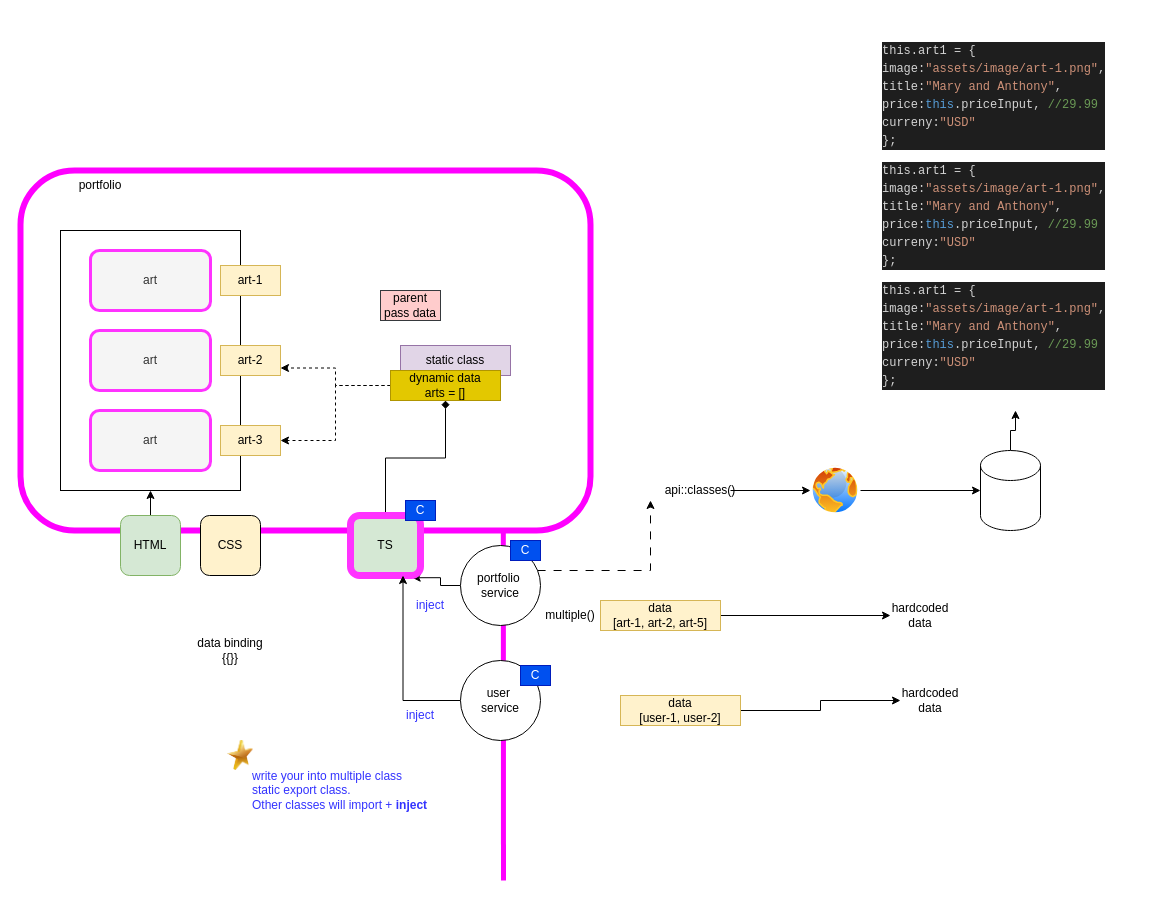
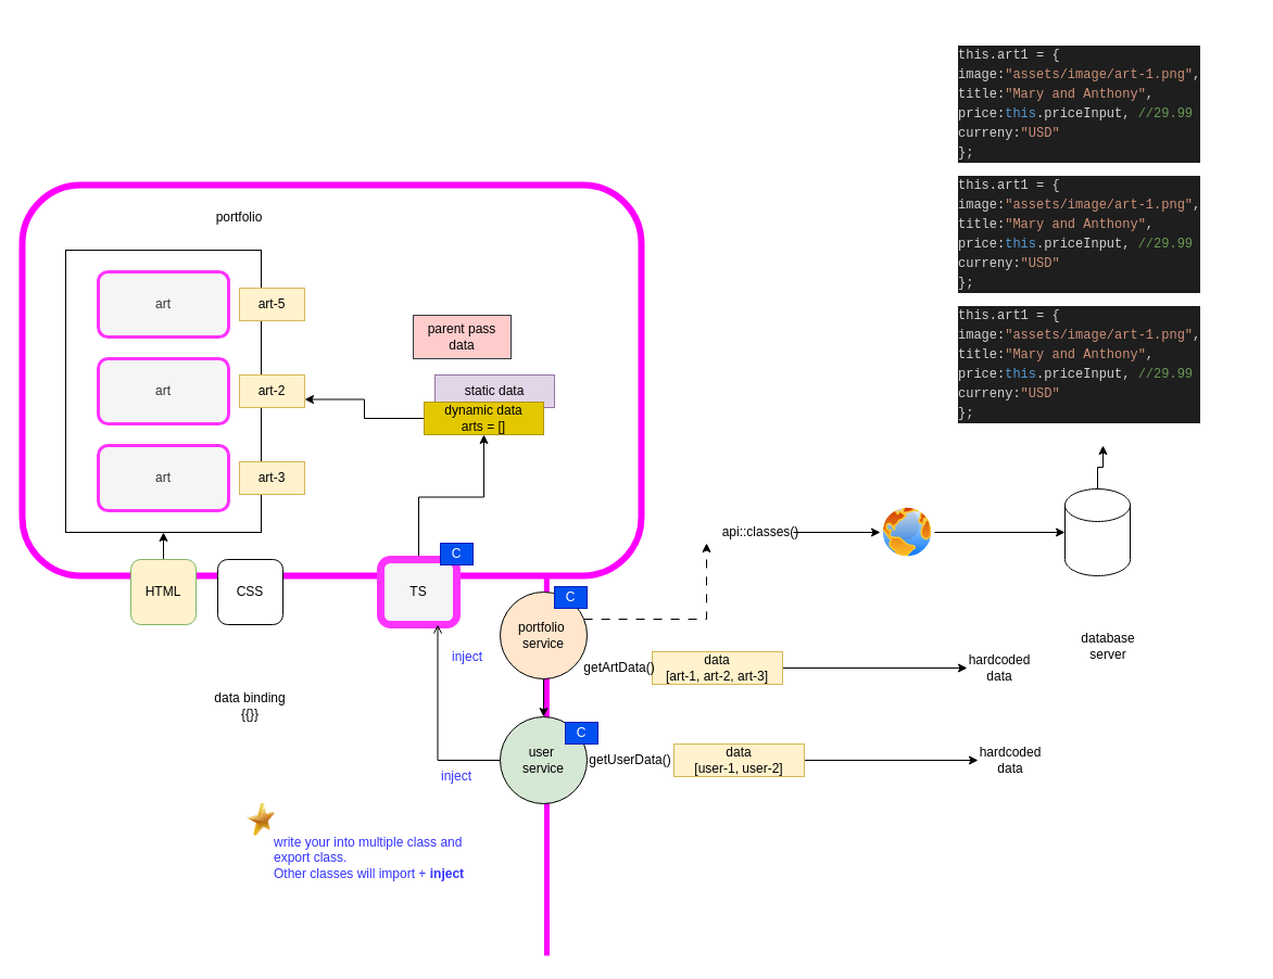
  <mxCell id="0" />
  <mxCell id="1" parent="0" />
  <mxCell id="2" value="" style="endArrow=none;html=1;rounded=0;entryX=0.847;entryY=1.005;entryDx=0;entryDy=0;entryPerimeter=0;strokeColor=#FF00FF;strokeWidth=5;" parent="1" target="3" edge="1"><mxGeometry width="50" height="50" relative="1" as="geometry"><mxPoint x="503" y="880" as="sourcePoint" /><mxPoint x="590" y="510" as="targetPoint" /></mxGeometry></mxCell>
  <mxCell id="3" value="" style="rounded=1;whiteSpace=wrap;html=1;strokeColor=#FF00FF;strokeWidth=6;" parent="1" vertex="1"><mxGeometry x="20" y="170" width="570" height="360" as="geometry" /></mxCell>
  <mxCell id="4" value="" style="rounded=0;whiteSpace=wrap;html=1;" parent="1" vertex="1"><mxGeometry x="60" y="230" width="180" height="260" as="geometry" /></mxCell>
- <mxCell id="5" value="portfolio" style="text;html=1;strokeColor=none;fillColor=none;align=center;verticalAlign=middle;whiteSpace=wrap;rounded=0;" parent="1" vertex="1"><mxGeometry x="70" y="170" width="60" height="30" as="geometry" /></mxCell>
+ <mxCell id="5" value="portfolio" style="text;html=1;strokeColor=none;fillColor=none;align=center;verticalAlign=middle;whiteSpace=wrap;rounded=0;" parent="1" vertex="1"><mxGeometry x="190" y="185" width="60" height="30" as="geometry" /></mxCell>
  <mxCell id="6" value="art" style="rounded=1;whiteSpace=wrap;html=1;fillColor=#f5f5f5;fontColor=#333333;strokeColor=#FF33FF;strokeWidth=3;" parent="1" vertex="1"><mxGeometry x="90" y="250" width="120" height="60" as="geometry" /></mxCell>
  <mxCell id="7" value="art" style="rounded=1;whiteSpace=wrap;html=1;fillColor=#f5f5f5;fontColor=#333333;strokeColor=#FF33FF;strokeWidth=3;" parent="1" vertex="1"><mxGeometry x="90" y="330" width="120" height="60" as="geometry" /></mxCell>
  <mxCell id="8" value="art" style="rounded=1;whiteSpace=wrap;html=1;fillColor=#f5f5f5;fontColor=#333333;strokeColor=#FF33FF;strokeWidth=3;" parent="1" vertex="1"><mxGeometry x="90" y="410" width="120" height="60" as="geometry" /></mxCell>
- <mxCell id="9" style="edgeStyle=orthogonalEdgeStyle;rounded=0;orthogonalLoop=1;jettySize=auto;html=1;entryX=0.881;entryY=1.037;entryDx=0;entryDy=0;entryPerimeter=0;" parent="1" source="11" target="20" edge="1"><mxGeometry relative="1" as="geometry" /></mxCell>
+ <mxCell id="9" style="edgeStyle=orthogonalEdgeStyle;rounded=0;orthogonalLoop=1;jettySize=auto;html=1;" parent="1" source="11" target="38" edge="1"><mxGeometry relative="1" as="geometry" /></mxCell>
  <mxCell id="10" style="edgeStyle=orthogonalEdgeStyle;rounded=0;orthogonalLoop=1;jettySize=auto;html=1;dashed=1;dashPattern=8 8;strokeWidth=1;" edge="1" parent="1" source="11"><mxGeometry relative="1" as="geometry"><mxPoint x="650" y="500" as="targetPoint" /><Array as="points"><mxPoint x="650" y="570" /></Array></mxGeometry></mxCell>
- <mxCell id="11" value="portfolio&amp;nbsp;&lt;br&gt;service" style="ellipse;whiteSpace=wrap;html=1;aspect=fixed;" parent="1" vertex="1"><mxGeometry x="460" y="545" width="80" height="80" as="geometry" /></mxCell>
+ <mxCell id="11" value="portfolio&amp;nbsp;&lt;br&gt;service" style="ellipse;whiteSpace=wrap;html=1;aspect=fixed;fillColor=#ffe6cc;" parent="1" vertex="1"><mxGeometry x="460" y="545" width="80" height="80" as="geometry" /></mxCell>
  <mxCell id="12" style="edgeStyle=orthogonalEdgeStyle;rounded=0;orthogonalLoop=1;jettySize=auto;html=1;entryX=0.5;entryY=1;entryDx=0;entryDy=0;" parent="1" source="13" target="44" edge="1"><mxGeometry relative="1" as="geometry" /></mxCell>
  <mxCell id="13" value="" style="shape=cylinder3;whiteSpace=wrap;html=1;boundedLbl=1;backgroundOutline=1;size=15;" parent="1" vertex="1"><mxGeometry x="980" y="450" width="60" height="80" as="geometry" /></mxCell>
  <mxCell id="14" style="edgeStyle=orthogonalEdgeStyle;rounded=0;orthogonalLoop=1;jettySize=auto;html=1;entryX=0;entryY=0.5;entryDx=0;entryDy=0;entryPerimeter=0;" parent="1" source="15" target="13" edge="1"><mxGeometry relative="1" as="geometry" /></mxCell>
  <mxCell id="15" value="" style="image;aspect=fixed;perimeter=ellipsePerimeter;html=1;align=center;shadow=0;dashed=0;spacingTop=3;image=img/lib/active_directory/internet_globe.svg;" parent="1" vertex="1"><mxGeometry x="810" y="465" width="50" height="50" as="geometry" /></mxCell>
+ <mxCell id="16" value="database server" style="text;html=1;strokeColor=none;fillColor=none;align=center;verticalAlign=middle;whiteSpace=wrap;rounded=0;" parent="1" vertex="1"><mxGeometry x="990" y="580" width="60" height="30" as="geometry" /></mxCell>
  <mxCell id="17" style="edgeStyle=orthogonalEdgeStyle;rounded=0;orthogonalLoop=1;jettySize=auto;html=1;" parent="1" source="18" target="4" edge="1"><mxGeometry relative="1" as="geometry" /></mxCell>
- <mxCell id="18" value="HTML" style="rounded=1;whiteSpace=wrap;html=1;fillColor=#d5e8d4;strokeColor=#82b366;" parent="1" vertex="1"><mxGeometry x="120" y="515" width="60" height="60" as="geometry" /></mxCell>
- <mxCell id="19" style="edgeStyle=orthogonalEdgeStyle;rounded=0;orthogonalLoop=1;jettySize=auto;html=1;endArrow=diamond;" parent="1" source="20" target="32" edge="1"><mxGeometry relative="1" as="geometry" /></mxCell>
- <mxCell id="20" value="TS" style="rounded=1;whiteSpace=wrap;html=1;fillColor=#d5e8d4;strokeColor=#FF33FF;strokeWidth=7;" parent="1" vertex="1"><mxGeometry x="350" y="515" width="70" height="60" as="geometry" /></mxCell>
- <mxCell id="21" value="CSS" style="rounded=1;whiteSpace=wrap;html=1;fillColor=#fff2cc;" parent="1" vertex="1"><mxGeometry x="200" y="515" width="60" height="60" as="geometry" /></mxCell>
+ <mxCell id="18" value="HTML" style="rounded=1;whiteSpace=wrap;html=1;fillColor=#fff2cc;strokeColor=#82b366;" parent="1" vertex="1"><mxGeometry x="120" y="515" width="60" height="60" as="geometry" /></mxCell>
+ <mxCell id="19" style="edgeStyle=orthogonalEdgeStyle;rounded=0;orthogonalLoop=1;jettySize=auto;html=1;" parent="1" source="20" target="32" edge="1"><mxGeometry relative="1" as="geometry" /></mxCell>
+ <mxCell id="20" value="TS" style="rounded=1;whiteSpace=wrap;html=1;fillColor=#f5f5f5;strokeColor=#FF33FF;strokeWidth=7;" parent="1" vertex="1"><mxGeometry x="350" y="515" width="70" height="60" as="geometry" /></mxCell>
+ <mxCell id="21" value="CSS" style="rounded=1;whiteSpace=wrap;html=1;" parent="1" vertex="1"><mxGeometry x="200" y="515" width="60" height="60" as="geometry" /></mxCell>
  <mxCell id="22" style="edgeStyle=orthogonalEdgeStyle;rounded=0;orthogonalLoop=1;jettySize=auto;html=1;entryX=0;entryY=0.5;entryDx=0;entryDy=0;" edge="1" parent="1" source="23" target="52"><mxGeometry relative="1" as="geometry" /></mxCell>
- <mxCell id="23" value="data &lt;br&gt;[art-1, art-2, art-5]" style="text;html=1;strokeColor=#d6b656;fillColor=#fff2cc;align=center;verticalAlign=middle;whiteSpace=wrap;rounded=0;" parent="1" vertex="1"><mxGeometry x="600" y="600" width="120" height="30" as="geometry" /></mxCell>
+ <mxCell id="23" value="data &lt;br&gt;[art-1, art-2, art-3]" style="text;html=1;strokeColor=#d6b656;fillColor=#fff2cc;align=center;verticalAlign=middle;whiteSpace=wrap;rounded=0;" parent="1" vertex="1"><mxGeometry x="600" y="600" width="120" height="30" as="geometry" /></mxCell>
  <mxCell id="24" value="art-3" style="text;html=1;strokeColor=#d6b656;fillColor=#fff2cc;align=center;verticalAlign=middle;whiteSpace=wrap;rounded=0;" parent="1" vertex="1"><mxGeometry x="220" y="425" width="60" height="30" as="geometry" /></mxCell>
  <mxCell id="25" value="art-2" style="text;html=1;strokeColor=#d6b656;fillColor=#fff2cc;align=center;verticalAlign=middle;whiteSpace=wrap;rounded=0;" parent="1" vertex="1"><mxGeometry x="220" y="345" width="60" height="30" as="geometry" /></mxCell>
- <mxCell id="26" value="art-1" style="text;html=1;strokeColor=#d6b656;fillColor=#fff2cc;align=center;verticalAlign=middle;whiteSpace=wrap;rounded=0;" parent="1" vertex="1"><mxGeometry x="220" y="265" width="60" height="30" as="geometry" /></mxCell>
+ <mxCell id="26" value="art-5" style="text;html=1;strokeColor=#d6b656;fillColor=#fff2cc;align=center;verticalAlign=middle;whiteSpace=wrap;rounded=0;" parent="1" vertex="1"><mxGeometry x="220" y="265" width="60" height="30" as="geometry" /></mxCell>
  <mxCell id="27" value="&lt;div style=&quot;color: rgb(212, 212, 212); background-color: rgb(30, 30, 30); font-family: Menlo, Monaco, &amp;quot;Courier New&amp;quot;, monospace; line-height: 18px;&quot;&gt;&lt;div&gt;this.art1  = {&lt;/div&gt;&lt;div&gt;    image:&lt;span style=&quot;color: #ce9178;&quot;&gt;&quot;assets/image/art-1.png&quot;&lt;/span&gt;,&lt;/div&gt;&lt;div&gt;    title:&lt;span style=&quot;color: #ce9178;&quot;&gt;&quot;Mary and Anthony&quot;&lt;/span&gt;,&lt;/div&gt;&lt;div&gt;    price:&lt;span style=&quot;color: #569cd6;&quot;&gt;this&lt;/span&gt;.priceInput, &lt;span style=&quot;color: #6a9955;&quot;&gt;//29.99&lt;/span&gt;&lt;/div&gt;&lt;div&gt;    curreny:&lt;span style=&quot;color: #ce9178;&quot;&gt;&quot;USD&quot;&lt;/span&gt;&lt;/div&gt;&lt;div&gt;   };&lt;/div&gt;&lt;/div&gt;" style="text;html=1;strokeColor=none;fillColor=none;align=left;verticalAlign=middle;whiteSpace=wrap;rounded=0;" parent="1" vertex="1"><mxGeometry x="880" y="140" width="270" height="150" as="geometry" /></mxCell>
  <mxCell id="28" value="data binding&lt;br&gt;{{}}" style="text;html=1;strokeColor=none;fillColor=none;align=center;verticalAlign=middle;whiteSpace=wrap;rounded=0;" parent="1" vertex="1"><mxGeometry x="170" y="635" width="120" height="30" as="geometry" /></mxCell>
- <mxCell id="29" value="static class" style="text;html=1;strokeColor=#9673a6;fillColor=#e1d5e7;align=center;verticalAlign=middle;whiteSpace=wrap;rounded=0;" parent="1" vertex="1"><mxGeometry x="400" y="345" width="110" height="30" as="geometry" /></mxCell>
- <mxCell id="30" style="edgeStyle=orthogonalEdgeStyle;rounded=0;orthogonalLoop=1;jettySize=auto;html=1;entryX=1;entryY=0.75;entryDx=0;entryDy=0;dashed=1;" parent="1" source="32" target="25" edge="1"><mxGeometry relative="1" as="geometry" /></mxCell>
- <mxCell id="31" style="edgeStyle=orthogonalEdgeStyle;rounded=0;orthogonalLoop=1;jettySize=auto;html=1;entryX=1;entryY=0.5;entryDx=0;entryDy=0;dashed=1;" parent="1" source="32" target="24" edge="1"><mxGeometry relative="1" as="geometry" /></mxCell>
+ <mxCell id="29" value="static data" style="text;html=1;strokeColor=#9673a6;fillColor=#e1d5e7;align=center;verticalAlign=middle;whiteSpace=wrap;rounded=0;" parent="1" vertex="1"><mxGeometry x="400" y="345" width="110" height="30" as="geometry" /></mxCell>
+ <mxCell id="30" style="edgeStyle=orthogonalEdgeStyle;rounded=0;orthogonalLoop=1;jettySize=auto;html=1;entryX=1;entryY=0.75;entryDx=0;entryDy=0;dashed=0;" parent="1" source="32" target="25" edge="1"><mxGeometry relative="1" as="geometry" /></mxCell>
  <mxCell id="32" value="dynamic data&lt;br&gt;arts = []" style="text;html=1;strokeColor=#B09500;fillColor=#e3c800;align=center;verticalAlign=middle;whiteSpace=wrap;rounded=0;fontColor=#000000;" parent="1" vertex="1"><mxGeometry x="390" y="370" width="110" height="30" as="geometry" /></mxCell>
+ <mxCell id="33" value="getUserData()" style="text;html=1;strokeColor=none;fillColor=none;align=center;verticalAlign=middle;whiteSpace=wrap;rounded=0;" parent="1" vertex="1"><mxGeometry x="550" y="685" width="60" height="30" as="geometry" /></mxCell>
  <mxCell id="34" style="edgeStyle=orthogonalEdgeStyle;rounded=0;orthogonalLoop=1;jettySize=auto;html=1;" parent="1" source="35" target="41" edge="1"><mxGeometry relative="1" as="geometry"><mxPoint x="770" y="725" as="targetPoint" /></mxGeometry></mxCell>
- <mxCell id="35" value="data &lt;br&gt;[user-1, user-2]" style="text;html=1;strokeColor=#d6b656;fillColor=#fff2cc;align=center;verticalAlign=middle;whiteSpace=wrap;rounded=0;" parent="1" vertex="1"><mxGeometry x="620" y="695" width="120" height="30" as="geometry" /></mxCell>
- <mxCell id="36" value="multiple()" style="text;html=1;strokeColor=none;fillColor=none;align=center;verticalAlign=middle;whiteSpace=wrap;rounded=0;" parent="1" vertex="1"><mxGeometry x="540" y="600" width="60" height="30" as="geometry" /></mxCell>
- <mxCell id="37" style="edgeStyle=orthogonalEdgeStyle;rounded=0;orthogonalLoop=1;jettySize=auto;html=1;entryX=0.75;entryY=1;entryDx=0;entryDy=0;" parent="1" source="38" target="20" edge="1"><mxGeometry relative="1" as="geometry" /></mxCell>
- <mxCell id="38" value="user&amp;nbsp;&lt;br&gt;service" style="ellipse;whiteSpace=wrap;html=1;aspect=fixed;" parent="1" vertex="1"><mxGeometry x="460" y="660" width="80" height="80" as="geometry" /></mxCell>
+ <mxCell id="35" value="data &lt;br&gt;[user-1, user-2]" style="text;html=1;strokeColor=#d6b656;fillColor=#fff2cc;align=center;verticalAlign=middle;whiteSpace=wrap;rounded=0;" parent="1" vertex="1"><mxGeometry x="620" y="685" width="120" height="30" as="geometry" /></mxCell>
+ <mxCell id="36" value="getArtData()" style="text;html=1;strokeColor=none;fillColor=none;align=center;verticalAlign=middle;whiteSpace=wrap;rounded=0;" parent="1" vertex="1"><mxGeometry x="540" y="600" width="60" height="30" as="geometry" /></mxCell>
+ <mxCell id="37" style="edgeStyle=orthogonalEdgeStyle;rounded=0;orthogonalLoop=1;jettySize=auto;html=1;entryX=0.75;entryY=1;entryDx=0;entryDy=0;endArrow=open;" parent="1" source="38" target="20" edge="1"><mxGeometry relative="1" as="geometry" /></mxCell>
+ <mxCell id="38" value="user&amp;nbsp;&lt;br&gt;service" style="ellipse;whiteSpace=wrap;html=1;aspect=fixed;fillColor=#d5e8d4;" parent="1" vertex="1"><mxGeometry x="460" y="660" width="80" height="80" as="geometry" /></mxCell>
  <mxCell id="39" value="&lt;font color=&quot;#3333ff&quot;&gt;inject&lt;/font&gt;" style="text;html=1;strokeColor=none;fillColor=none;align=center;verticalAlign=middle;whiteSpace=wrap;rounded=0;" parent="1" vertex="1"><mxGeometry x="390" y="700" width="60" height="30" as="geometry" /></mxCell>
  <mxCell id="40" value="&lt;font color=&quot;#3333ff&quot;&gt;inject&lt;/font&gt;" style="text;html=1;strokeColor=none;fillColor=none;align=center;verticalAlign=middle;whiteSpace=wrap;rounded=0;" parent="1" vertex="1"><mxGeometry x="400" y="590" width="60" height="30" as="geometry" /></mxCell>
  <mxCell id="41" value="hardcoded data" style="text;html=1;strokeColor=none;fillColor=none;align=center;verticalAlign=middle;whiteSpace=wrap;rounded=0;" parent="1" vertex="1"><mxGeometry x="900" y="685" width="60" height="30" as="geometry" /></mxCell>
- <mxCell id="42" value="parent pass data" style="text;html=1;strokeColor=#36393d;fillColor=#ffcccc;align=center;verticalAlign=middle;whiteSpace=wrap;rounded=0;" parent="1" vertex="1"><mxGeometry x="380" y="290" width="60" height="30" as="geometry" /></mxCell>
+ <mxCell id="42" value="parent pass data" style="text;html=1;strokeColor=#36393d;fillColor=#ffcccc;align=center;verticalAlign=middle;whiteSpace=wrap;rounded=0;" parent="1" vertex="1"><mxGeometry x="380" y="290" width="90" height="40" as="geometry" /></mxCell>
  <mxCell id="43" value="&lt;div style=&quot;color: rgb(212, 212, 212); background-color: rgb(30, 30, 30); font-family: Menlo, Monaco, &amp;quot;Courier New&amp;quot;, monospace; line-height: 18px;&quot;&gt;&lt;div&gt;this.art1  = {&lt;/div&gt;&lt;div&gt;    image:&lt;span style=&quot;color: #ce9178;&quot;&gt;&quot;assets/image/art-1.png&quot;&lt;/span&gt;,&lt;/div&gt;&lt;div&gt;    title:&lt;span style=&quot;color: #ce9178;&quot;&gt;&quot;Mary and Anthony&quot;&lt;/span&gt;,&lt;/div&gt;&lt;div&gt;    price:&lt;span style=&quot;color: #569cd6;&quot;&gt;this&lt;/span&gt;.priceInput, &lt;span style=&quot;color: #6a9955;&quot;&gt;//29.99&lt;/span&gt;&lt;/div&gt;&lt;div&gt;    curreny:&lt;span style=&quot;color: #ce9178;&quot;&gt;&quot;USD&quot;&lt;/span&gt;&lt;/div&gt;&lt;div&gt;   };&lt;/div&gt;&lt;/div&gt;" style="text;html=1;strokeColor=none;fillColor=none;align=left;verticalAlign=middle;whiteSpace=wrap;rounded=0;" parent="1" vertex="1"><mxGeometry x="880" y="20" width="270" height="150" as="geometry" /></mxCell>
  <mxCell id="44" value="&lt;div style=&quot;color: rgb(212, 212, 212); background-color: rgb(30, 30, 30); font-family: Menlo, Monaco, &amp;quot;Courier New&amp;quot;, monospace; line-height: 18px;&quot;&gt;&lt;div&gt;this.art1  = {&lt;/div&gt;&lt;div&gt;    image:&lt;span style=&quot;color: #ce9178;&quot;&gt;&quot;assets/image/art-1.png&quot;&lt;/span&gt;,&lt;/div&gt;&lt;div&gt;    title:&lt;span style=&quot;color: #ce9178;&quot;&gt;&quot;Mary and Anthony&quot;&lt;/span&gt;,&lt;/div&gt;&lt;div&gt;    price:&lt;span style=&quot;color: #569cd6;&quot;&gt;this&lt;/span&gt;.priceInput, &lt;span style=&quot;color: #6a9955;&quot;&gt;//29.99&lt;/span&gt;&lt;/div&gt;&lt;div&gt;    curreny:&lt;span style=&quot;color: #ce9178;&quot;&gt;&quot;USD&quot;&lt;/span&gt;&lt;/div&gt;&lt;div&gt;   };&lt;/div&gt;&lt;/div&gt;" style="text;html=1;strokeColor=none;fillColor=none;align=left;verticalAlign=middle;whiteSpace=wrap;rounded=0;" parent="1" vertex="1"><mxGeometry x="880" y="260" width="270" height="150" as="geometry" /></mxCell>
  <mxCell id="45" style="edgeStyle=orthogonalEdgeStyle;rounded=0;orthogonalLoop=1;jettySize=auto;html=1;entryX=0;entryY=0.5;entryDx=0;entryDy=0;" edge="1" parent="1" source="46" target="15"><mxGeometry relative="1" as="geometry" /></mxCell>
  <mxCell id="46" value="api::classes()" style="text;html=1;strokeColor=none;fillColor=none;align=center;verticalAlign=middle;whiteSpace=wrap;rounded=0;" vertex="1" parent="1"><mxGeometry x="670" y="475" width="60" height="30" as="geometry" /></mxCell>
  <mxCell id="47" value="C" style="text;html=1;strokeColor=#001DBC;fillColor=#0050ef;align=center;verticalAlign=middle;whiteSpace=wrap;rounded=0;fontColor=#ffffff;" vertex="1" parent="1"><mxGeometry x="520" y="665" width="30" height="20" as="geometry" /></mxCell>
  <mxCell id="48" value="C" style="text;html=1;strokeColor=#001DBC;fillColor=#0050ef;align=center;verticalAlign=middle;whiteSpace=wrap;rounded=0;fontColor=#ffffff;" vertex="1" parent="1"><mxGeometry x="510" y="540" width="30" height="20" as="geometry" /></mxCell>
  <mxCell id="49" value="C" style="text;html=1;strokeColor=#001DBC;fillColor=#0050ef;align=center;verticalAlign=middle;whiteSpace=wrap;rounded=0;fontColor=#ffffff;" vertex="1" parent="1"><mxGeometry x="405" y="500" width="30" height="20" as="geometry" /></mxCell>
- <mxCell id="50" value="&lt;font color=&quot;#3333ff&quot;&gt;write your into multiple class static export class. &lt;br&gt;Other classes will import + &lt;b&gt;inject&lt;/b&gt;&lt;/font&gt;" style="text;html=1;strokeColor=none;fillColor=none;align=left;verticalAlign=middle;whiteSpace=wrap;rounded=0;" vertex="1" parent="1"><mxGeometry x="250" y="760" width="180" height="60" as="geometry" /></mxCell>
+ <mxCell id="50" value="&lt;font color=&quot;#3333ff&quot;&gt;write your into multiple class and export class. &lt;br&gt;Other classes will import + &lt;b&gt;inject&lt;/b&gt;&lt;/font&gt;" style="text;html=1;strokeColor=none;fillColor=none;align=left;verticalAlign=middle;whiteSpace=wrap;rounded=0;" vertex="1" parent="1"><mxGeometry x="250" y="760" width="180" height="60" as="geometry" /></mxCell>
  <mxCell id="51" value="" style="image;html=1;image=img/lib/clip_art/general/Star_128x128.png" vertex="1" parent="1"><mxGeometry x="220" y="740" width="40" height="30" as="geometry" /></mxCell>
  <mxCell id="52" value="hardcoded data" style="text;html=1;strokeColor=none;fillColor=none;align=center;verticalAlign=middle;whiteSpace=wrap;rounded=0;" vertex="1" parent="1"><mxGeometry x="890" y="600" width="60" height="30" as="geometry" /></mxCell>
